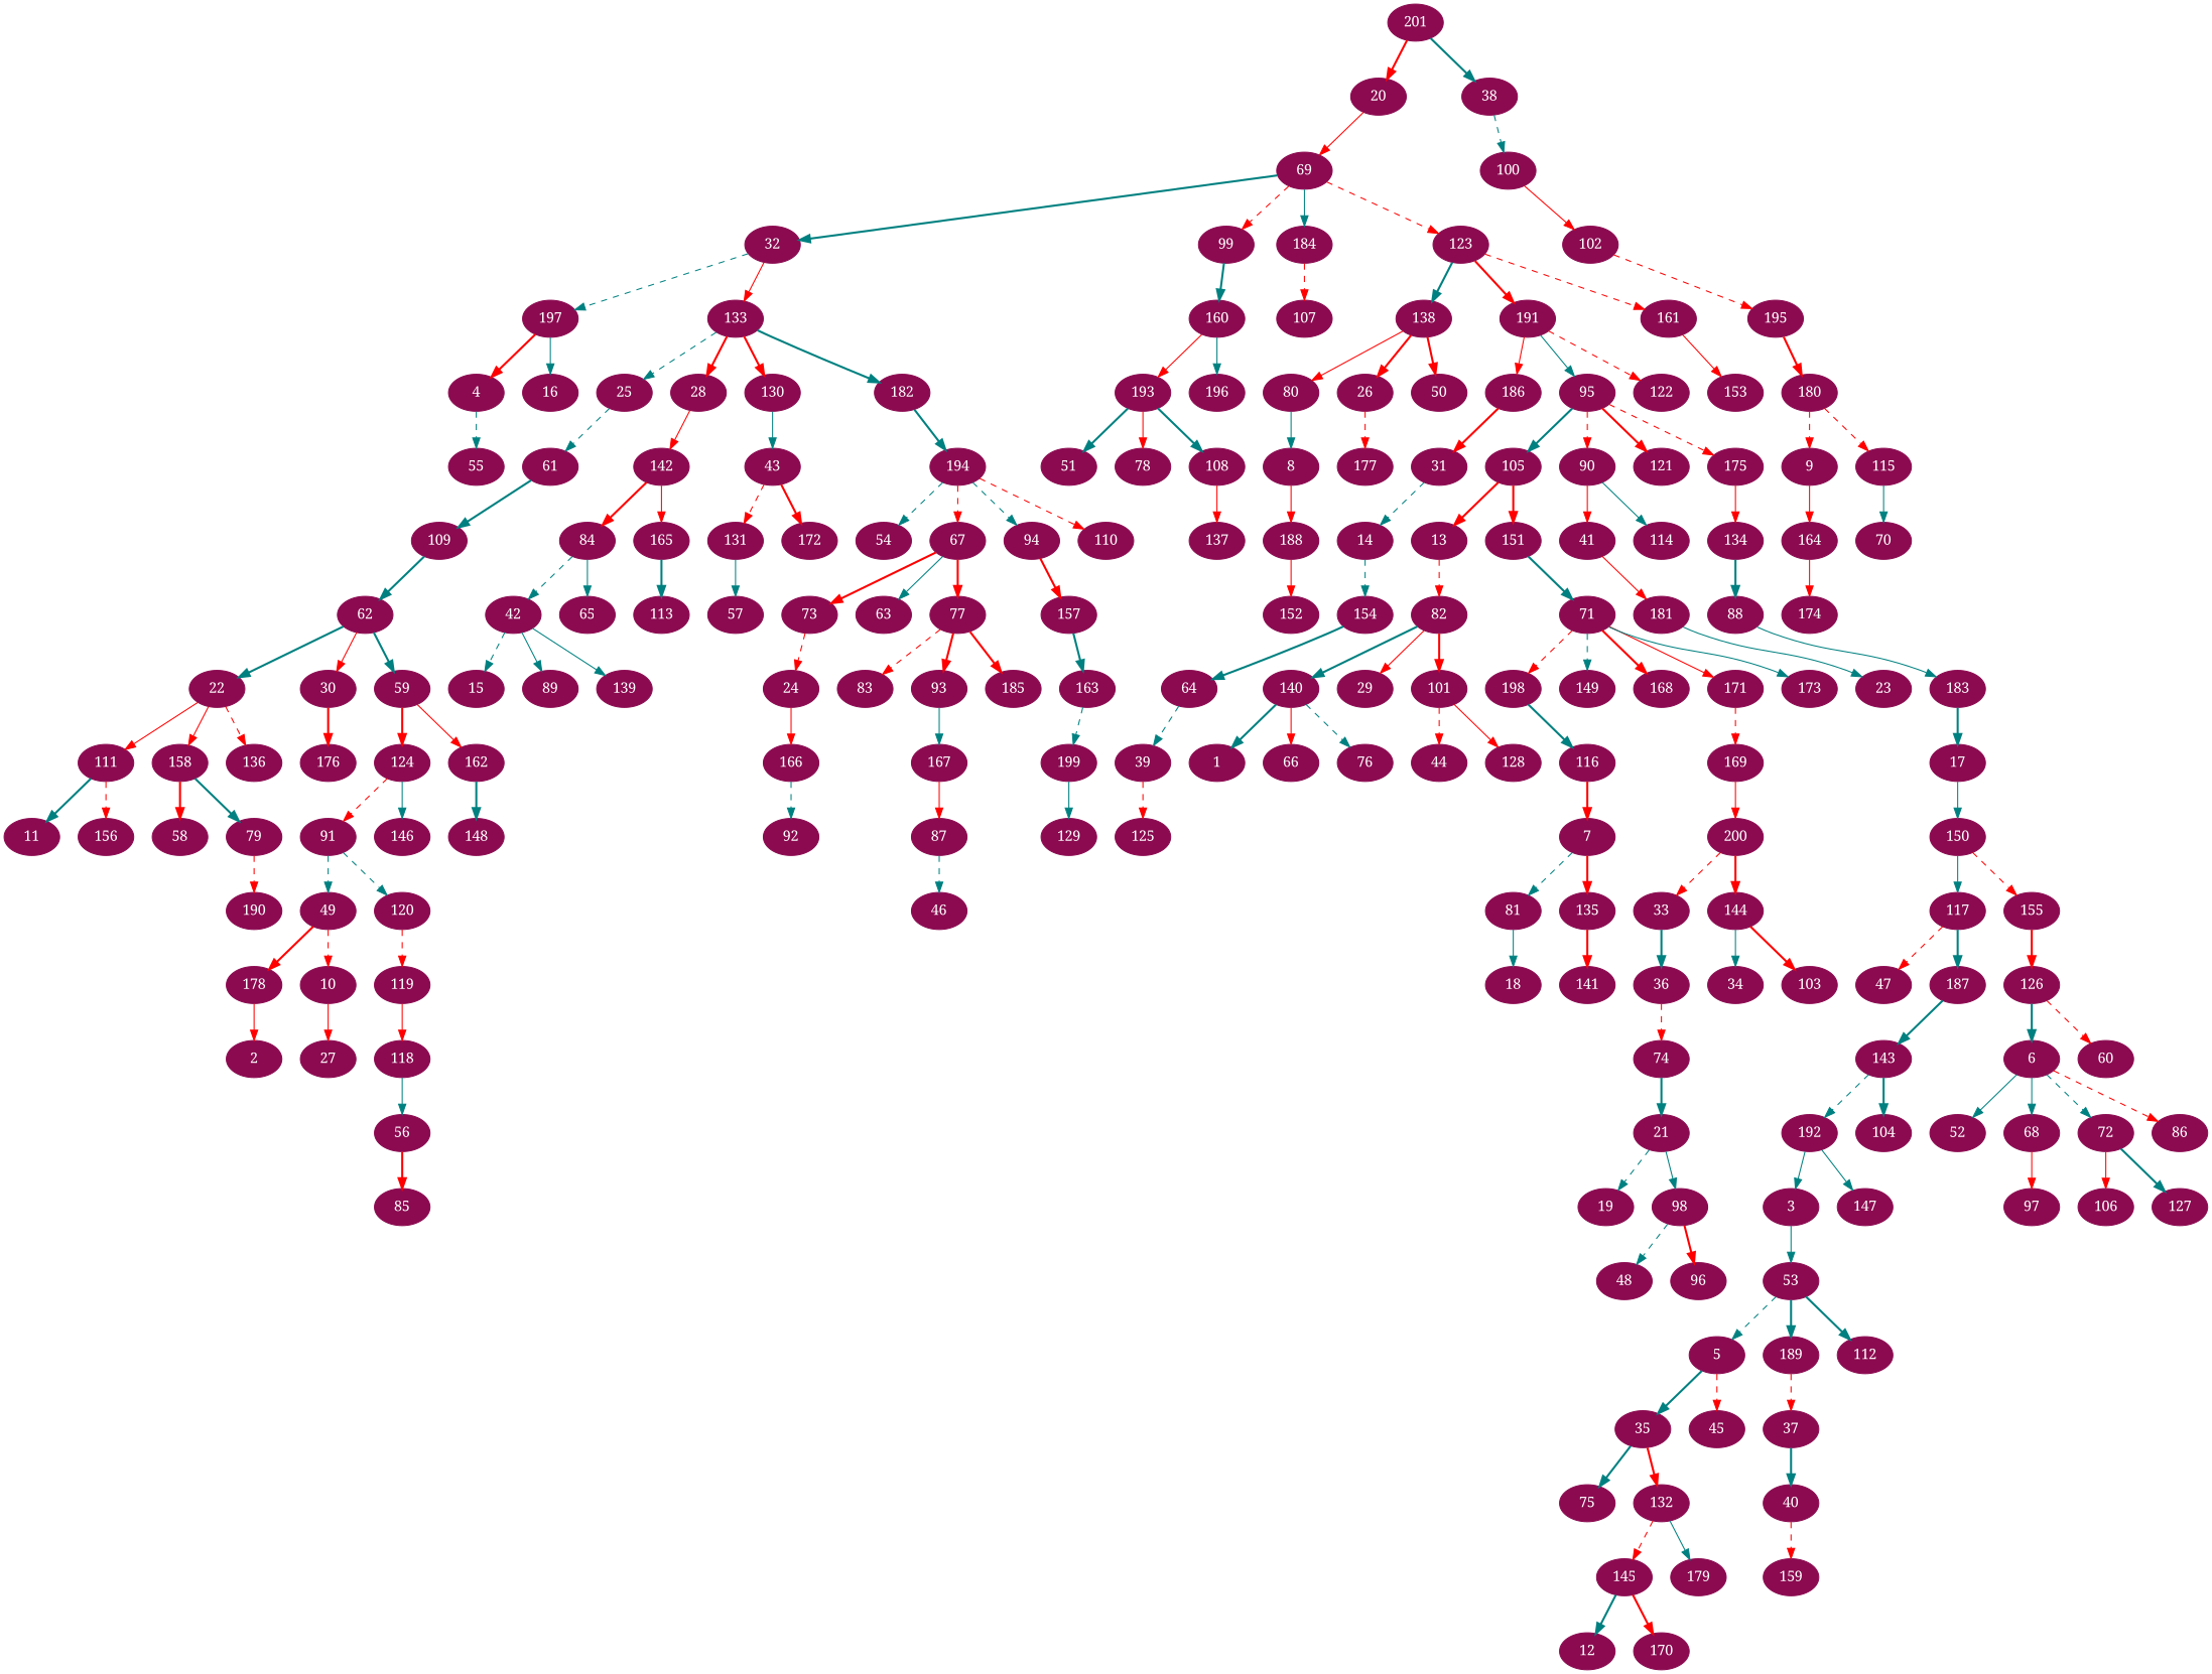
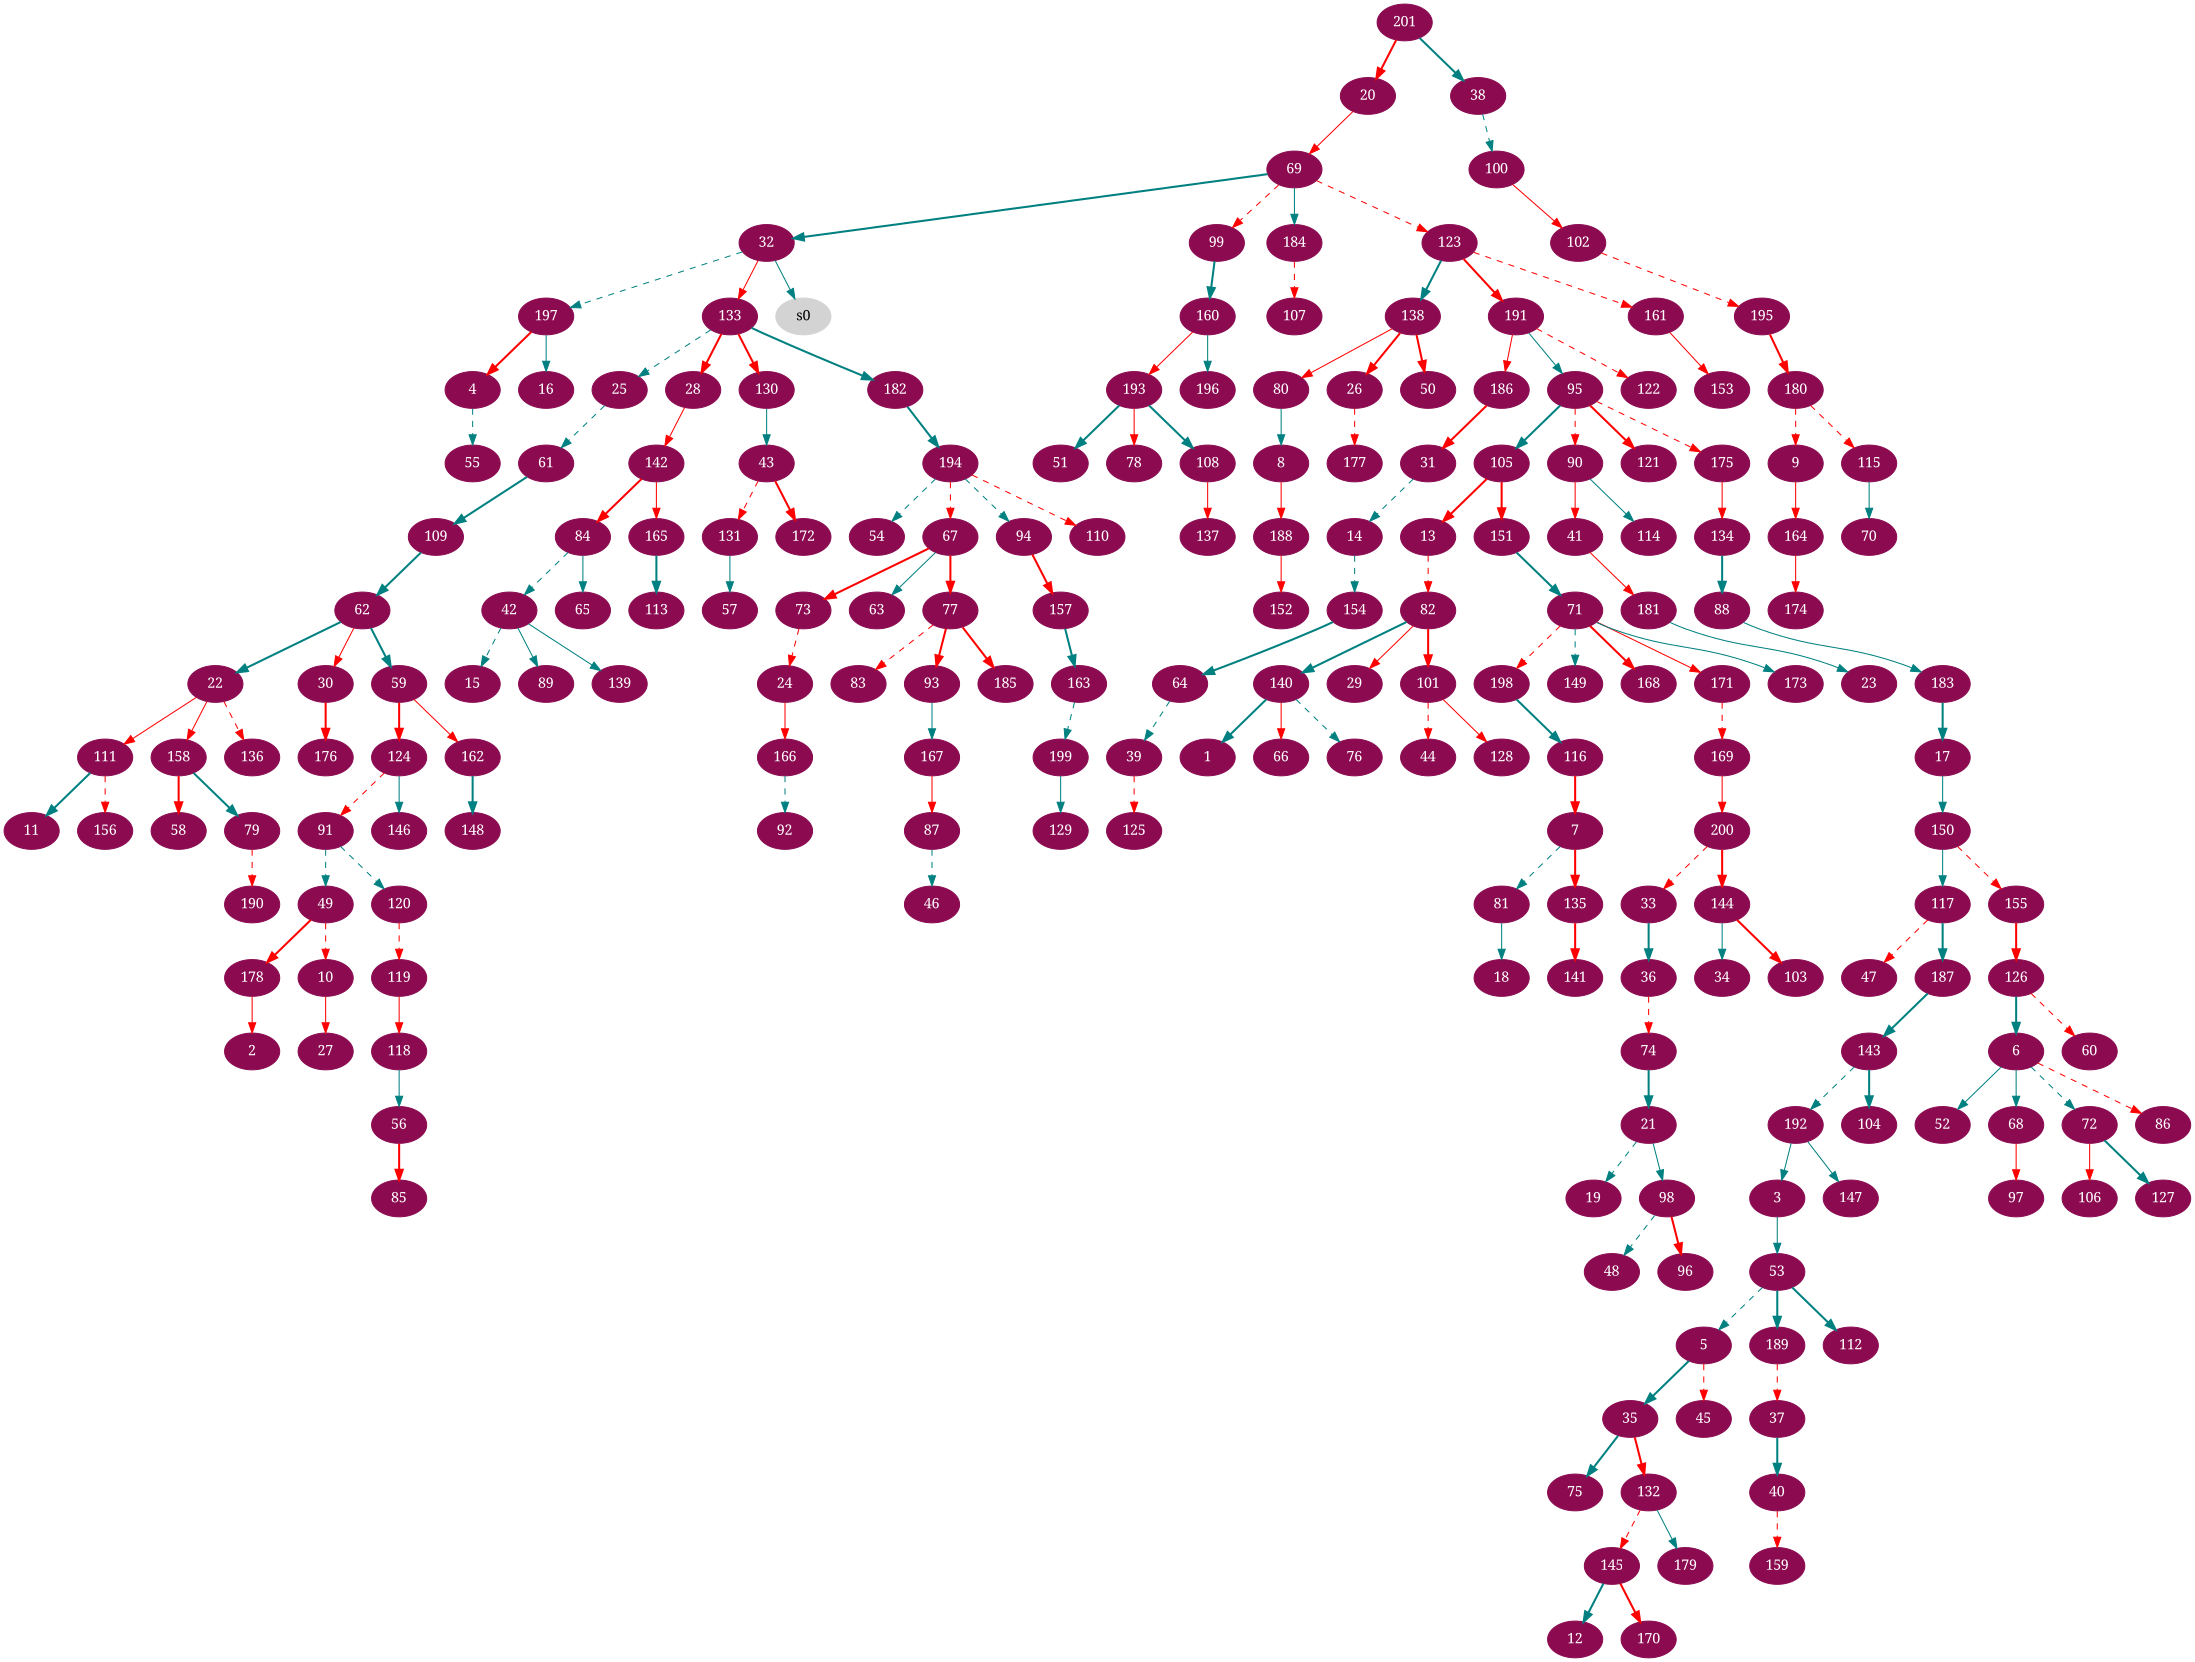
  digraph {
    fontname="Noto Serif"
    node [color=deeppink4 fontcolor=white style=filled fontname="Noto Serif"]
    edge [color=red style=bold fontname="Noto Serif"]
    140
    1
    66
    76
    178
    2
    192
    3
    147
    53
    197
    4
    16
    55
    5
    189
    112
    35
    45
    126
    6
    60
    52
    68
    72
    86
    116
    7
    81
    135
    80
    8
    188
    180
    9
    115
    164
    49
    10
    27
    111
    11
    156
    145
    12
    170
    105
    13
    151
    82
    31
    14
    154
    42
    15
    89
    139
    183
    17
    150
    18
    21
    19
    98
    201
    20
    38
    69
    74
    62
    22
    30
    59
    158
    136
    181
    23
    73
    24
    166
    133
    25
    28
    130
    182
    61
    138
    26
    50
    177
    142
    29
    101
    176
    186
    32
    99
    184
    123
+   s0 [color=lightgrey fontcolor=black]
    200
    33
    144
    36
    34
    103
    75
    132
    37
    40
    100
    64
    39
    125
    159
    90
    41
    114
    84
    65
    43
    131
    172
    44
    128
    87
    46
    117
    47
    187
    48
    96
    91
    120
    193
    51
    78
    108
    194
    54
    67
    94
    110
    118
    56
    85
    57
    58
    79
    124
    162
    109
    63
    77
    97
    70
    71
    198
    149
    168
    171
    173
    106
    127
    83
    93
    185
    190
    165
    167
    134
    88
    95
    121
    175
    146
    92
    157
    191
    122
    160
    102
    195
    143
    104
    107
    137
    113
    155
    119
    161
    199
    129
    179
    141
    148
    152
    153
    163
    196
    174
    169
    140 -> 1 [color=teal]
    140 -> 66 [style=solid]
    140 -> 76 [color=teal style=dashed]
    178 -> 2 [style=solid]
    192 -> 3 [color=teal style=solid]
    192 -> 147 [color=teal style=solid]
    3 -> 53 [color=teal style=solid]
    53 -> 5 [color=teal style=dashed]
    53 -> 189 [color=teal]
    53 -> 112 [color=teal]
    197 -> 4
    197 -> 16 [color=teal style=solid]
    4 -> 55 [color=teal style=dashed]
    5 -> 35 [color=teal]
    5 -> 45 [style=dashed]
    189 -> 37 [style=dashed]
    35 -> 75 [color=teal]
    35 -> 132
    126 -> 6 [color=teal]
    126 -> 60 [style=dashed]
    6 -> 52 [color=teal style=solid]
    6 -> 68 [color=teal style=solid]
    6 -> 72 [color=teal style=dashed]
    6 -> 86 [style=dashed]
    68 -> 97 [style=solid]
    72 -> 106 [style=solid]
    72 -> 127 [color=teal]
    116 -> 7
    7 -> 81 [color=teal style=dashed]
    7 -> 135
    81 -> 18 [color=teal style=solid]
    135 -> 141
    80 -> 8 [color=teal style=solid]
    8 -> 188 [style=solid]
    188 -> 152 [style=solid]
    180 -> 9 [style=dashed]
    180 -> 115 [style=dashed]
    9 -> 164 [style=solid]
    115 -> 70 [color=teal style=solid]
    164 -> 174 [style=solid]
    49 -> 178
    49 -> 10 [style=dashed]
    10 -> 27 [style=solid]
    111 -> 11 [color=teal]
    111 -> 156 [style=dashed]
    145 -> 12 [color=teal]
    145 -> 170
    105 -> 13
    105 -> 151
    13 -> 82 [style=dashed]
    151 -> 71 [color=teal]
    82 -> 140 [color=teal]
    82 -> 29 [style=solid]
    82 -> 101
    31 -> 14 [color=teal style=dashed]
    14 -> 154 [color=teal style=dashed]
    154 -> 64 [color=teal]
    42 -> 15 [color=teal style=dashed]
    42 -> 89 [color=teal style=solid]
    42 -> 139 [color=teal style=solid]
    183 -> 17 [color=teal]
    17 -> 150 [color=teal style=solid]
    150 -> 117 [color=teal style=solid]
    150 -> 155 [style=dashed]
    21 -> 19 [color=teal style=dashed]
    21 -> 98 [color=teal style=solid]
    98 -> 48 [color=teal style=dashed]
    98 -> 96
    201 -> 20
    201 -> 38 [color=teal]
    20 -> 69 [style=solid]
    38 -> 100 [color=teal style=dashed]
    69 -> 32 [color=teal]
    69 -> 99 [style=dashed]
    69 -> 184 [color=teal style=solid]
    69 -> 123 [style=dashed]
    74 -> 21 [color=teal]
    62 -> 22 [color=teal]
    62 -> 30 [style=solid]
    62 -> 59 [color=teal]
    22 -> 111 [style=solid]
    22 -> 158 [style=solid]
    22 -> 136 [style=dashed]
    30 -> 176
    59 -> 124
    59 -> 162 [style=solid]
    158 -> 58
    158 -> 79 [color=teal]
    181 -> 23 [color=teal style=solid]
    73 -> 24 [style=dashed]
    24 -> 166 [style=solid]
    166 -> 92 [color=teal style=dashed]
    133 -> 25 [color=teal style=dashed]
    133 -> 28
    133 -> 130
    133 -> 182 [color=teal]
    25 -> 61 [color=teal style=dashed]
    28 -> 142 [style=solid]
    130 -> 43 [color=teal style=solid]
    182 -> 194 [color=teal]
    61 -> 109 [color=teal]
    138 -> 80 [style=solid]
    138 -> 26
    138 -> 50
    26 -> 177 [style=dashed]
    142 -> 84
    142 -> 165 [style=solid]
    101 -> 44 [style=dashed]
    101 -> 128 [style=solid]
    186 -> 31
    32 -> 197 [color=teal style=dashed]
    32 -> 133 [style=solid]
+   32 -> s0 [color=teal style=solid]
    99 -> 160 [color=teal]
    184 -> 107 [style=dashed]
    123 -> 138 [color=teal]
    123 -> 191
    123 -> 161 [style=dashed]
    200 -> 33 [style=dashed]
    200 -> 144
    33 -> 36 [color=teal]
    144 -> 34 [color=teal style=solid]
    144 -> 103
    36 -> 74 [style=dashed]
    132 -> 145 [style=dashed]
    132 -> 179 [color=teal style=solid]
    37 -> 40 [color=teal]
    40 -> 159 [style=dashed]
    100 -> 102 [style=solid]
    64 -> 39 [color=teal style=dashed]
    39 -> 125 [style=dashed]
    90 -> 41 [style=solid]
    90 -> 114 [color=teal style=solid]
    41 -> 181 [style=solid]
    84 -> 42 [color=teal style=dashed]
    84 -> 65 [color=teal style=solid]
    43 -> 131 [style=dashed]
    43 -> 172
    131 -> 57 [color=teal style=solid]
    87 -> 46 [color=teal style=dashed]
    117 -> 47 [style=dashed]
    117 -> 187 [color=teal]
    187 -> 143 [color=teal]
    91 -> 49 [color=teal style=dashed]
    91 -> 120 [color=teal style=dashed]
    120 -> 119 [style=dashed]
    193 -> 51 [color=teal]
    193 -> 78 [style=solid]
    193 -> 108 [color=teal]
    108 -> 137 [style=solid]
    194 -> 54 [color=teal style=dashed]
    194 -> 67 [style=dashed]
    194 -> 94 [color=teal style=dashed]
    194 -> 110 [style=dashed]
    67 -> 73
    67 -> 63 [color=teal style=solid]
    67 -> 77
    94 -> 157
    118 -> 56 [color=teal style=solid]
    56 -> 85
    79 -> 190 [style=dashed]
    124 -> 91 [style=dashed]
    124 -> 146 [color=teal style=solid]
    162 -> 148 [color=teal]
    109 -> 62 [color=teal]
    77 -> 83 [style=dashed]
    77 -> 93
    77 -> 185
    71 -> 198 [style=dashed]
    71 -> 149 [color=teal style=dashed]
    71 -> 168
    71 -> 171 [style=solid]
    71 -> 173 [color=teal style=solid]
    198 -> 116 [color=teal]
    171 -> 169 [style=dashed]
    93 -> 167 [color=teal style=solid]
    165 -> 113 [color=teal]
    167 -> 87 [style=solid]
    134 -> 88 [color=teal]
    88 -> 183 [color=teal style=solid]
    95 -> 105 [color=teal]
    95 -> 90 [style=dashed]
    95 -> 121
    95 -> 175 [style=dashed]
    175 -> 134 [style=solid]
    157 -> 163 [color=teal]
    191 -> 186 [style=solid]
    191 -> 95 [color=teal style=solid]
    191 -> 122 [style=dashed]
    160 -> 193 [style=solid]
    160 -> 196 [color=teal style=solid]
    102 -> 195 [style=dashed]
    195 -> 180
    143 -> 192 [color=teal style=dashed]
    143 -> 104 [color=teal]
    155 -> 126
    119 -> 118 [style=solid]
    161 -> 153 [style=solid]
    199 -> 129 [color=teal style=solid]
    163 -> 199 [color=teal style=dashed]
    169 -> 200 [style=solid]
  }
